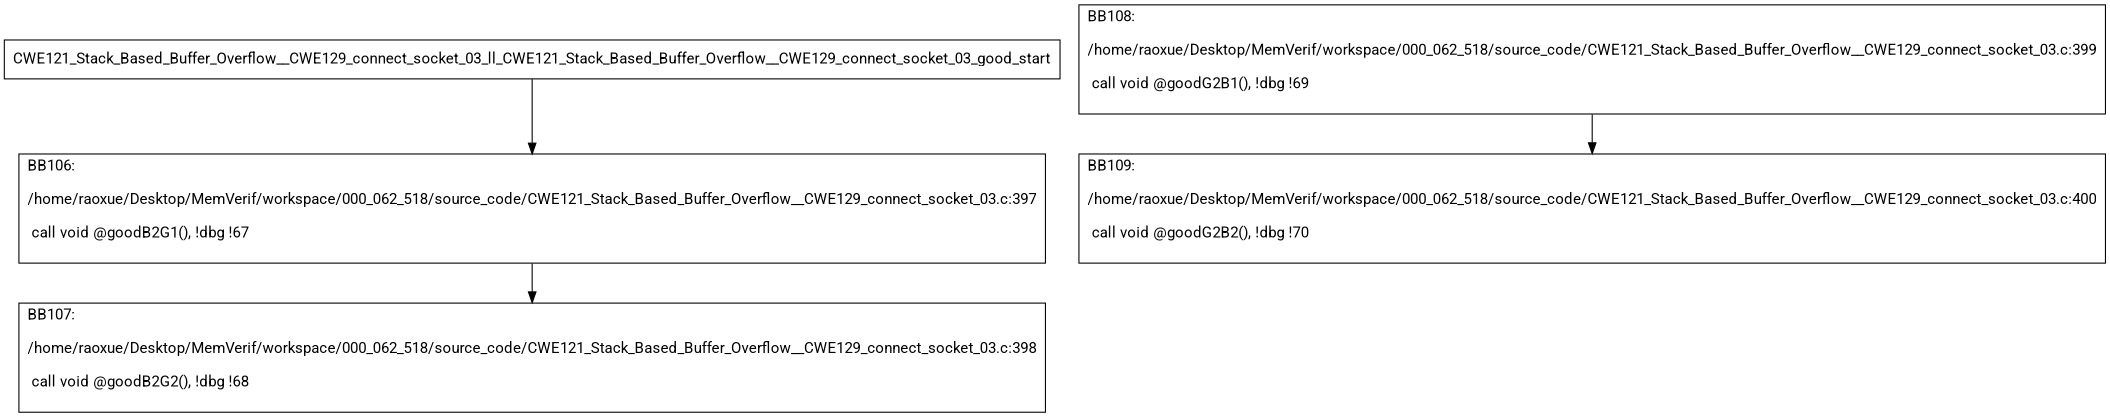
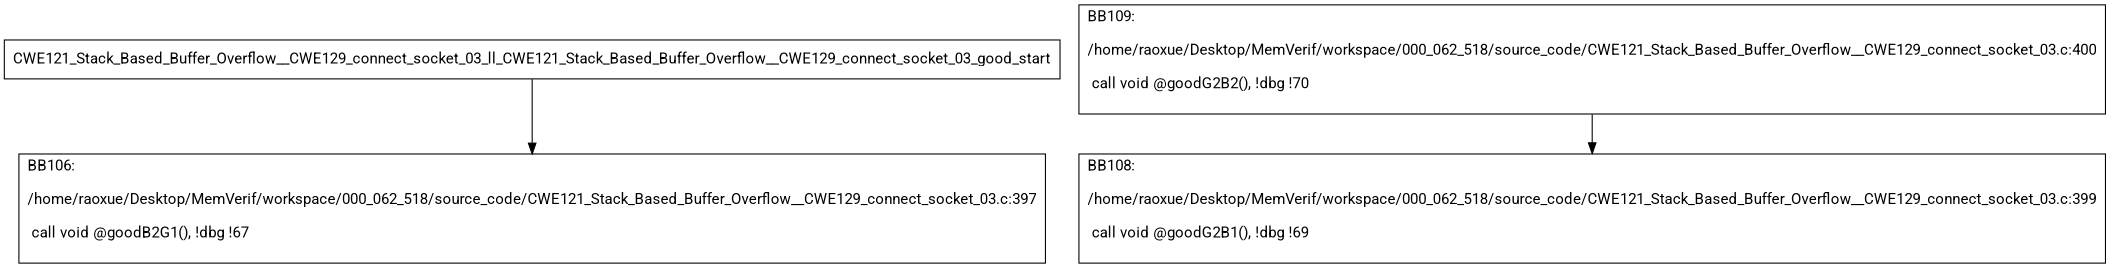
  digraph {
    fontname=Roboto
    node [fontname=Roboto shape=record]
    edge [fontname=Roboto]
    n1 [label="{CWE121_Stack_Based_Buffer_Overflow__CWE129_connect_socket_03_ll_CWE121_Stack_Based_Buffer_Overflow__CWE129_connect_socket_03_good_start}"]
    n2 [label="{BB106:\l\l/home/raoxue/Desktop/MemVerif/workspace/000_062_518/source_code/CWE121_Stack_Based_Buffer_Overflow__CWE129_connect_socket_03.c:397\l\n  call void @goodB2G1(), !dbg !67\l\n}"]
-   n3 [label="{BB107:\l\l/home/raoxue/Desktop/MemVerif/workspace/000_062_518/source_code/CWE121_Stack_Based_Buffer_Overflow__CWE129_connect_socket_03.c:398\l\n  call void @goodB2G2(), !dbg !68\l\n}"]
    n4 [label="{BB108:\l\l/home/raoxue/Desktop/MemVerif/workspace/000_062_518/source_code/CWE121_Stack_Based_Buffer_Overflow__CWE129_connect_socket_03.c:399\l\n  call void @goodG2B1(), !dbg !69\l\n}"]
    n5 [label="{BB109:\l\l/home/raoxue/Desktop/MemVerif/workspace/000_062_518/source_code/CWE121_Stack_Based_Buffer_Overflow__CWE129_connect_socket_03.c:400\l\n  call void @goodG2B2(), !dbg !70\l\n}"]
    n1 -> n2
-   n2 -> n3
-   n4 -> n5
+   n5 -> n4
  }
